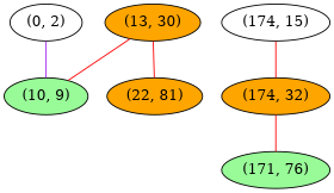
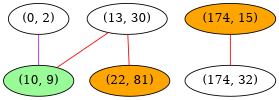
  graph {
    node [fillcolor=orange style=filled]
    edge [color=red weight=1]
    n1 [fillcolor=white label="(0, 2)"]
    "(10, 9)" [fillcolor=palegreen]
-   "(174, 15)" [fillcolor=white]
-   "(174, 32)"
-   "(171, 76)" [fillcolor=palegreen]
-   "(13, 30)"
+   "(174, 15)"
+   "(174, 32)" [fillcolor=white]
+   "(13, 30)" [fillcolor=white]
    n7 [label="(22, 81)"]
    n1 -- "(10, 9)" [color=purple weight=4]
    "(174, 15)" -- "(174, 32)"
-   "(174, 32)" -- "(171, 76)"
    "(13, 30)" -- "(10, 9)"
    "(13, 30)" -- n7
  }
